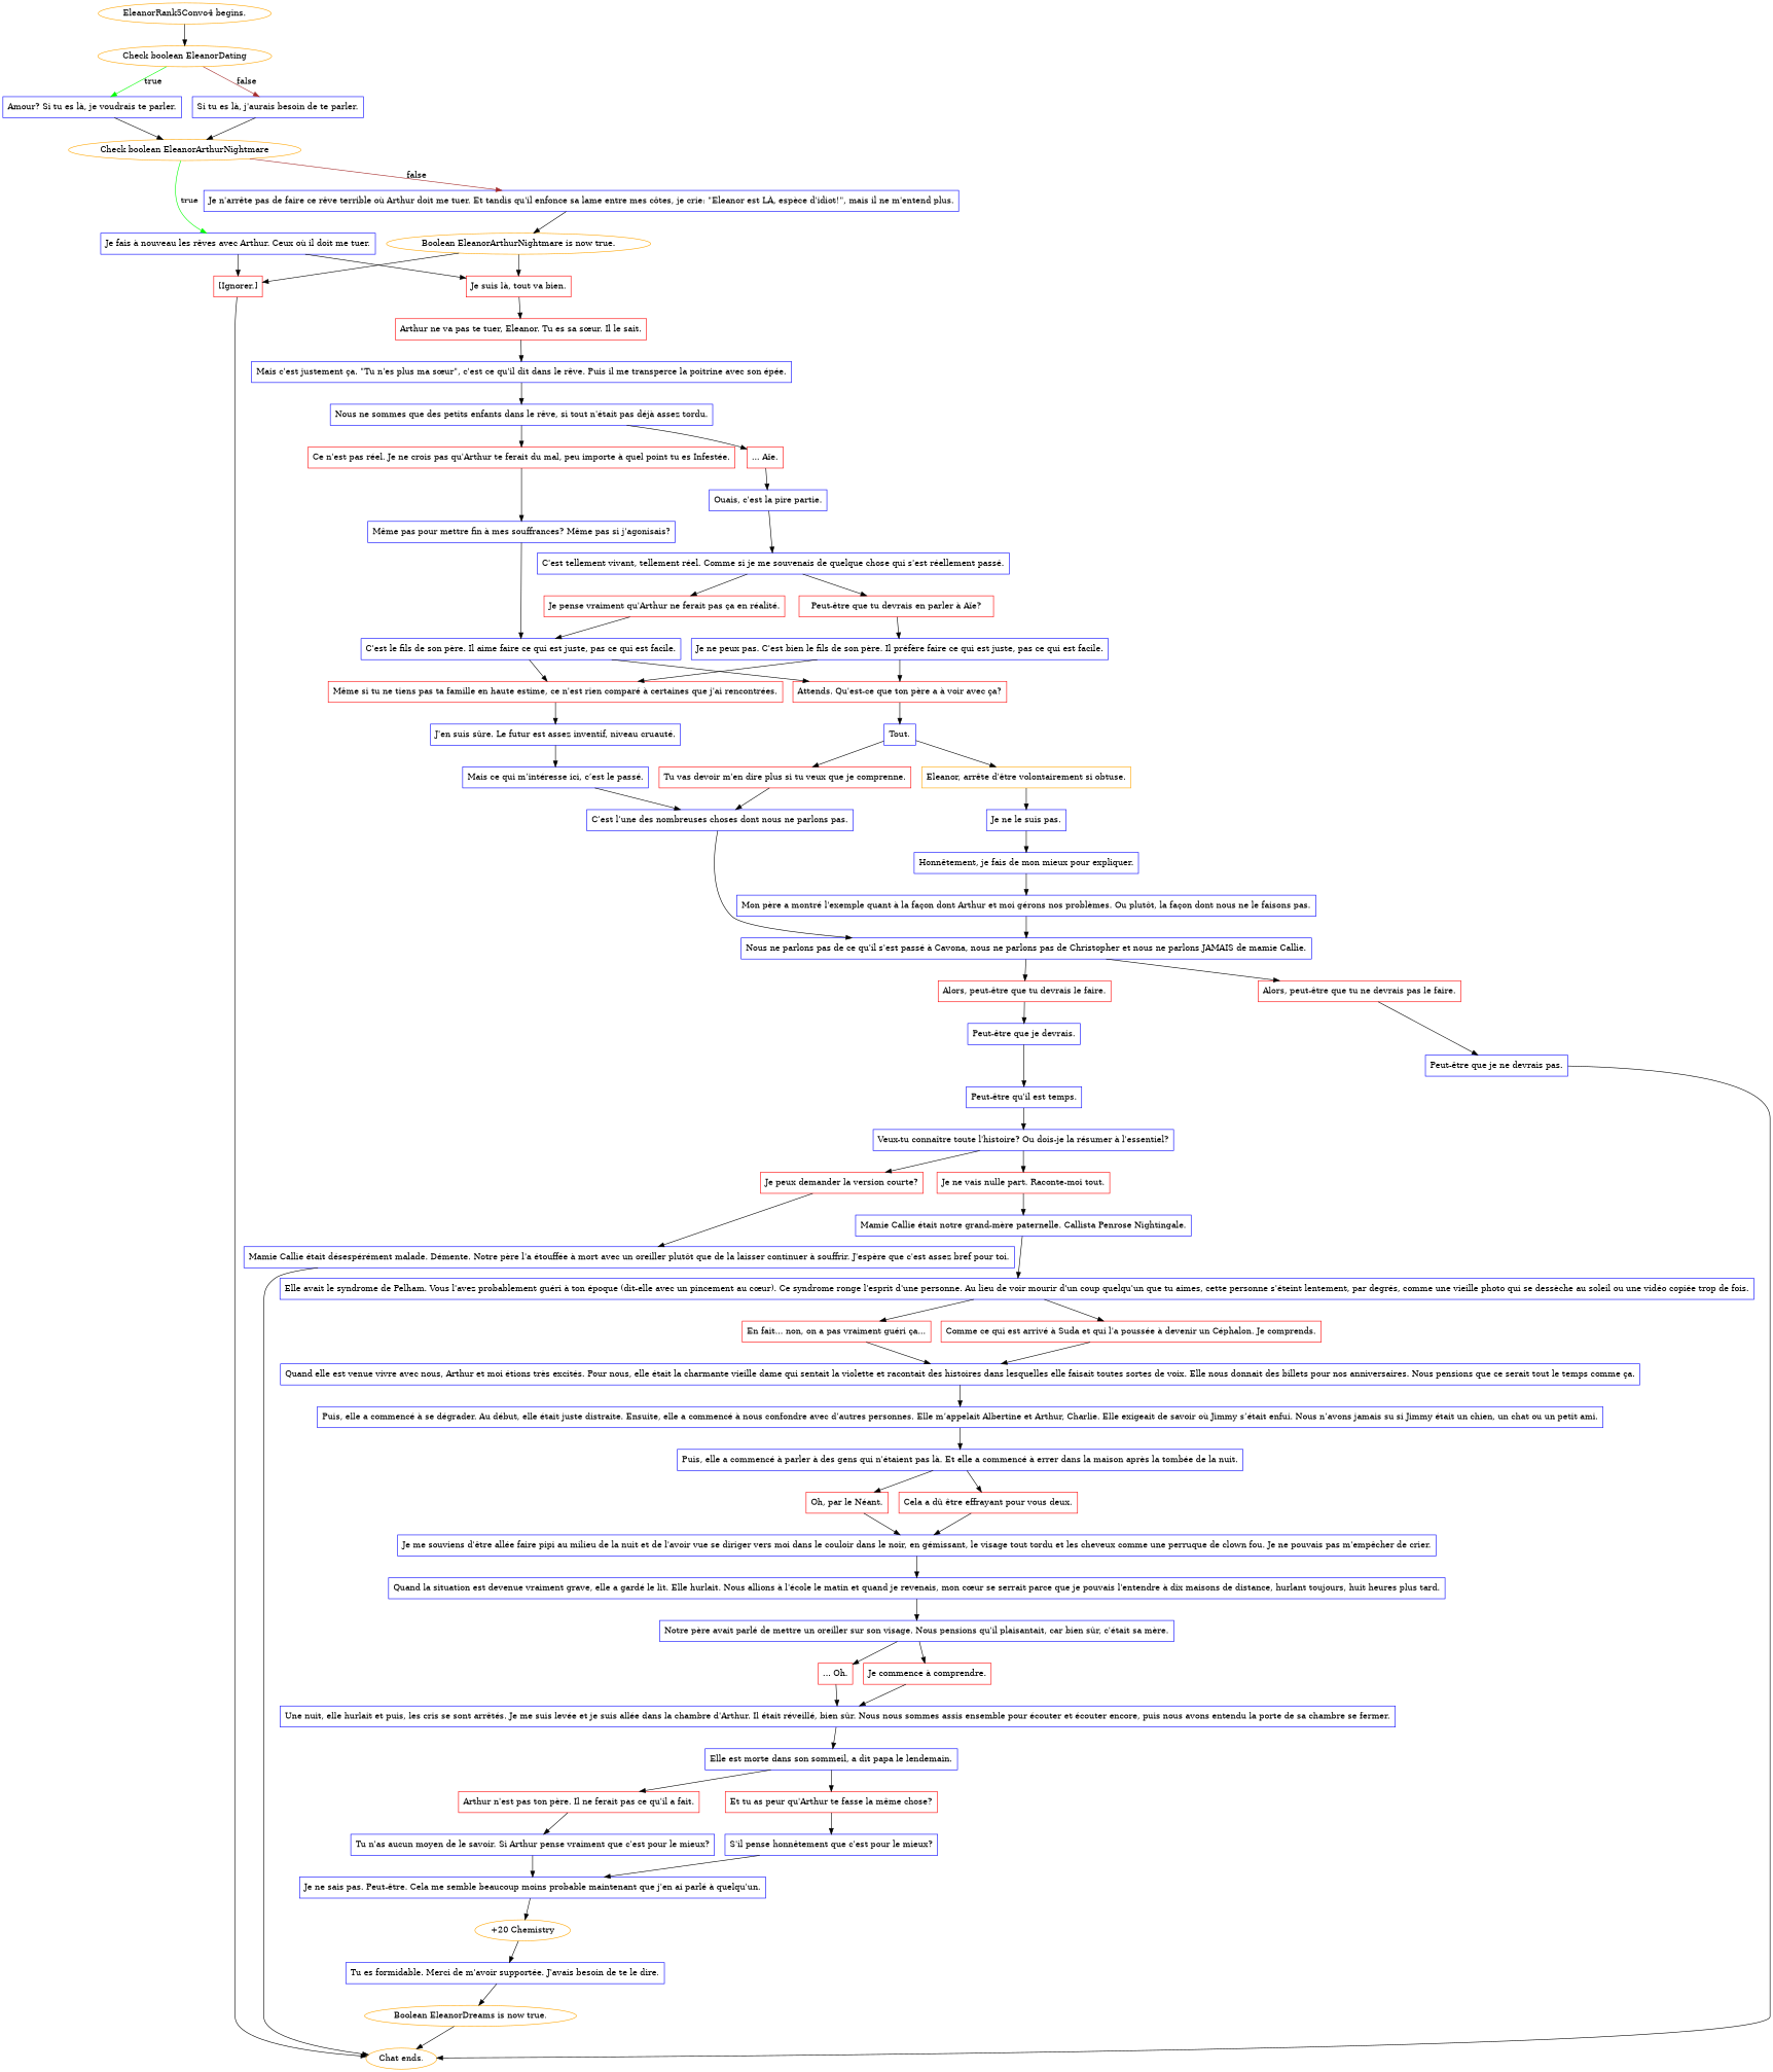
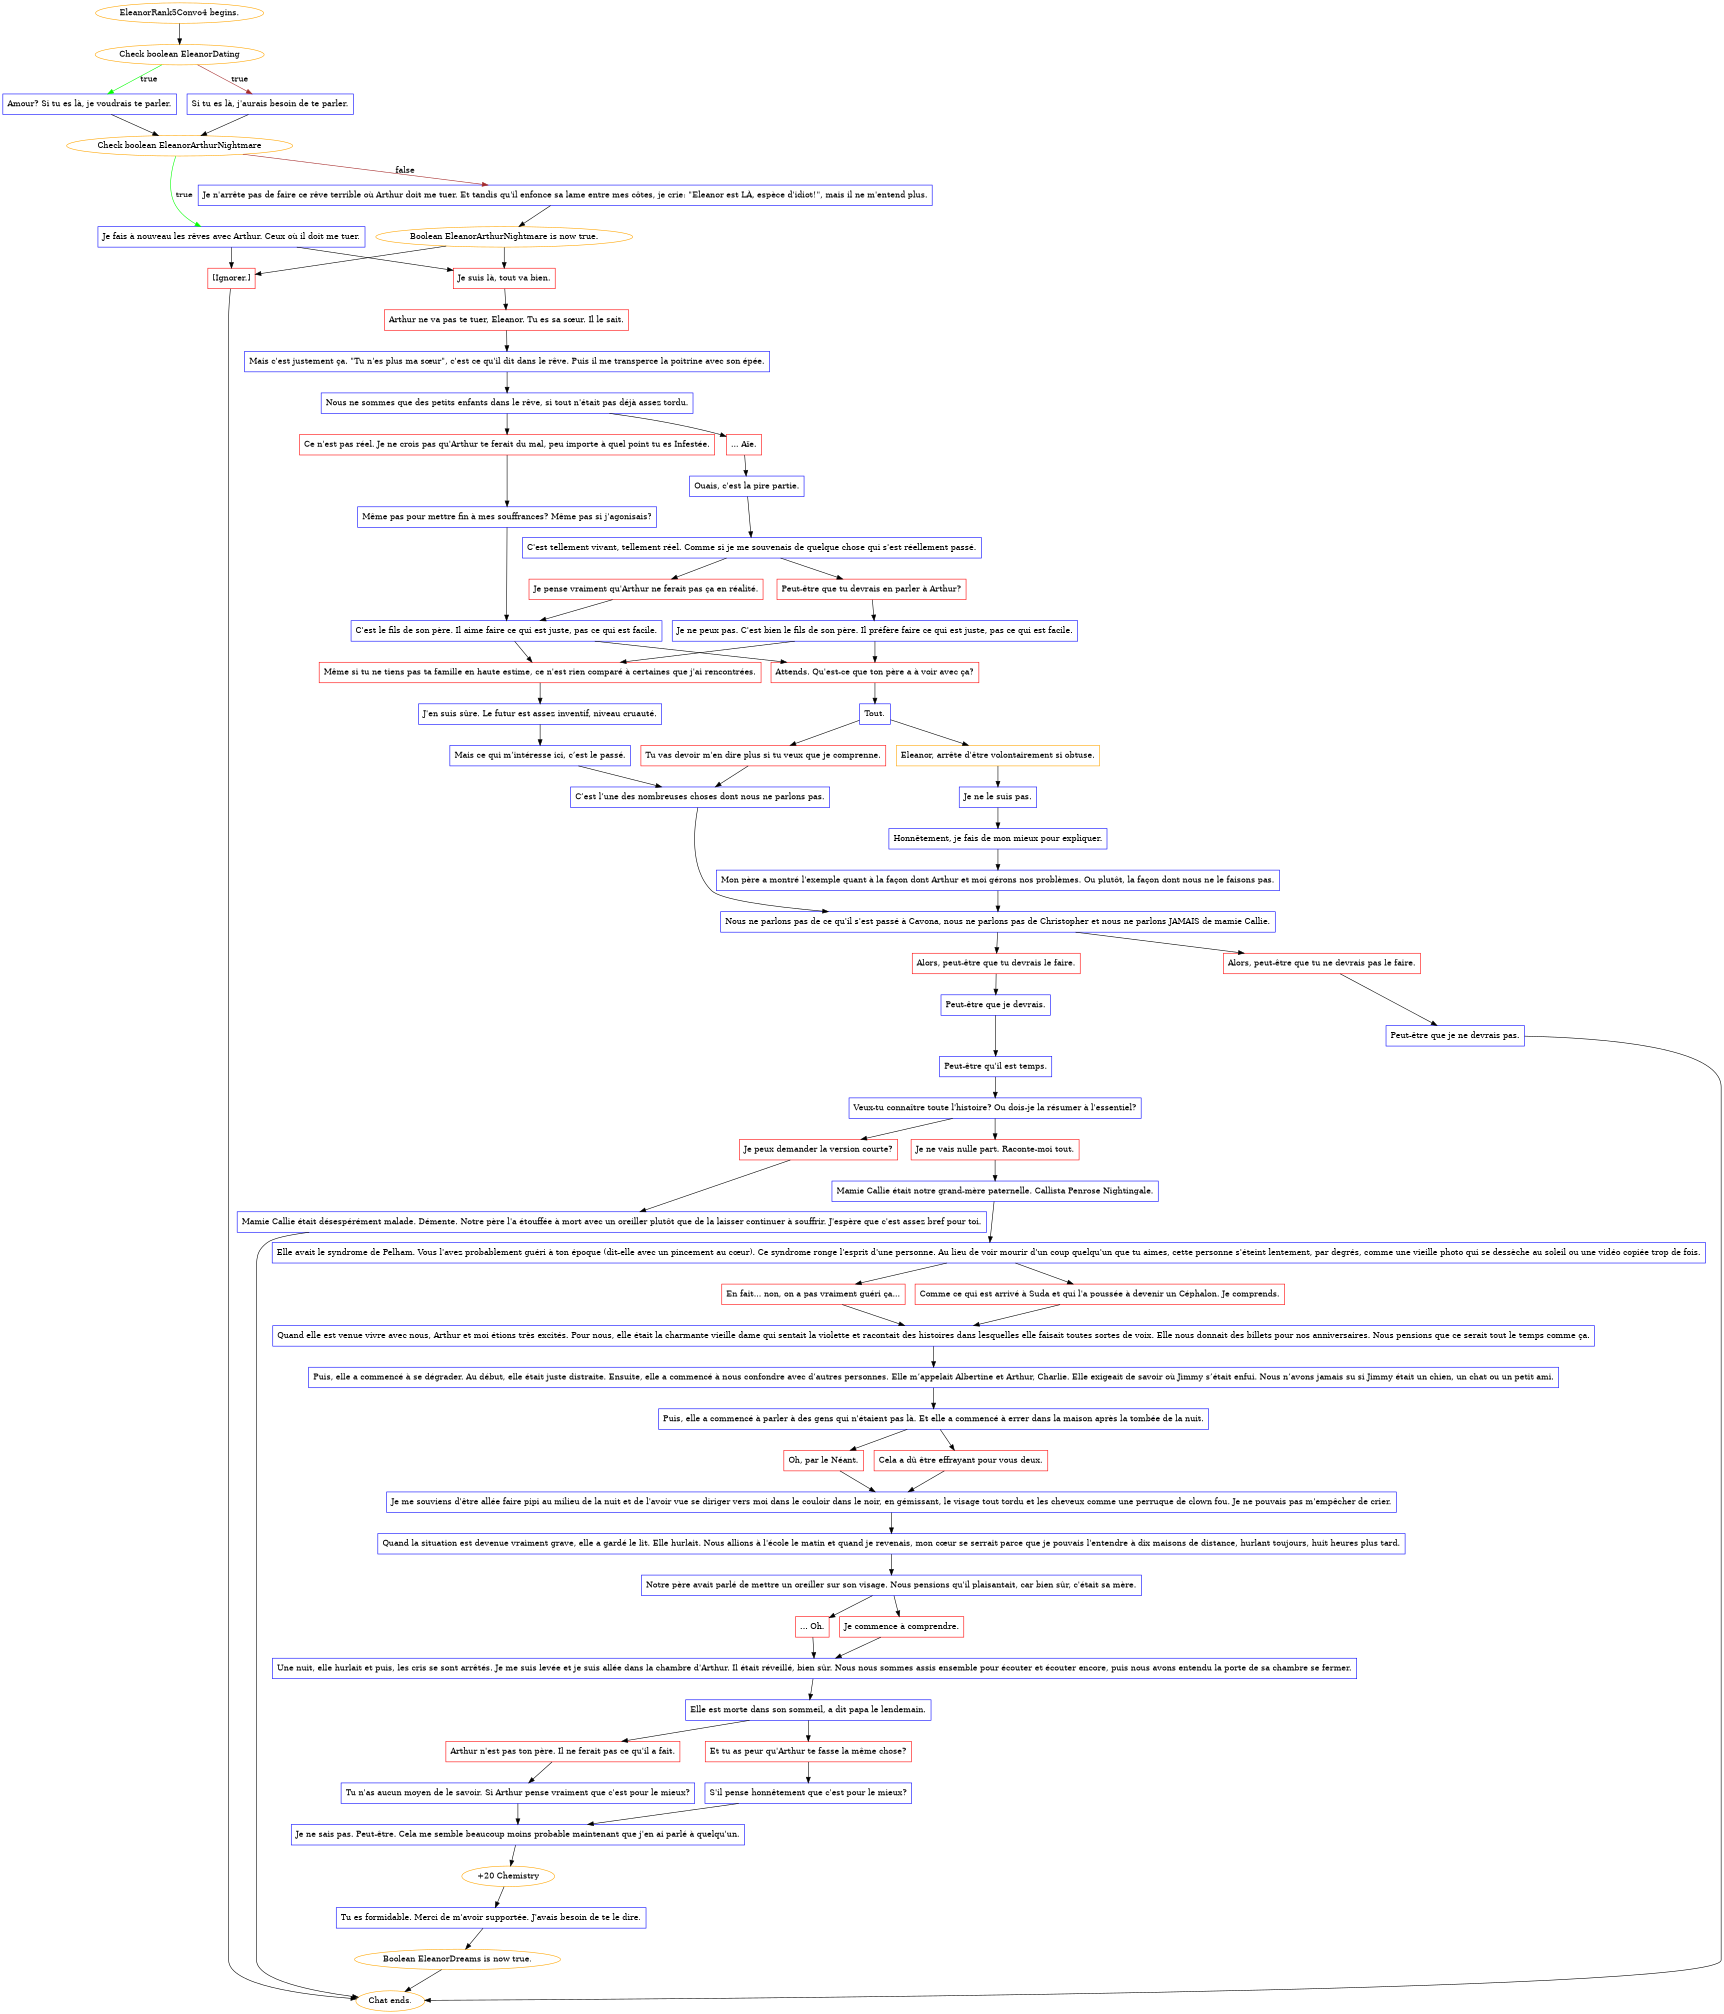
  digraph {
    node [color=blue shape=box]
    "EleanorRank5Convo4 begins." [color=orange shape=""]
    n2 [color=orange label="Check boolean EleanorDating" shape=""]
    n3 [label="Amour? Si tu es là, je voudrais te parler."]
    n4 [label="Si tu es là, j'aurais besoin de te parler."]
    n5 [color=orange label="Check boolean EleanorArthurNightmare" shape=""]
    n6 [label="Je fais à nouveau les rêves avec Arthur. Ceux où il doit me tuer."]
    n7 [label="Je n'arrête pas de faire ce rêve terrible où Arthur doit me tuer. Et tandis qu'il enfonce sa lame entre mes côtes, je crie: \"Eleanor est LÀ, espèce d'idiot!\", mais il ne m'entend plus."]
    n8 [color=red label="Je suis là, tout va bien."]
    n9 [color=red label="[Ignorer.]"]
    n10 [color=orange label="Boolean EleanorArthurNightmare is now true." shape=""]
    n11 [color=red label="Arthur ne va pas te tuer, Eleanor. Tu es sa sœur. Il le sait."]
    "Chat ends." [color=orange shape=""]
    n13 [label="Mais c'est justement ça. \"Tu n'es plus ma sœur\", c'est ce qu'il dit dans le rêve. Puis il me transperce la poitrine avec son épée."]
    n14 [label="Nous ne sommes que des petits enfants dans le rêve, si tout n'était pas déjà assez tordu."]
    n15 [color=red label="Ce n'est pas réel. Je ne crois pas qu'Arthur te ferait du mal, peu importe à quel point tu es Infestée."]
    n16 [color=red label="... Aïe."]
    n17 [label="Même pas pour mettre fin à mes souffrances? Même pas si j'agonisais?"]
    n18 [label="Ouais, c'est la pire partie."]
    n19 [label="C'est le fils de son père. Il aime faire ce qui est juste, pas ce qui est facile."]
    n20 [label="C'est tellement vivant, tellement réel. Comme si je me souvenais de quelque chose qui s'est réellement passé."]
    n21 [color=red label="Même si tu ne tiens pas ta famille en haute estime, ce n'est rien comparé à certaines que j'ai rencontrées."]
    n22 [color=red label="Attends. Qu'est-ce que ton père a à voir avec ça?"]
    n23 [color=red label="Je pense vraiment qu'Arthur ne ferait pas ça en réalité."]
-   n24 [color=red label="Peut-être que tu devrais en parler à Aïe?"]
+   n24 [color=red label="Peut-être que tu devrais en parler à Arthur?"]
    n25 [label="J'en suis sûre. Le futur est assez inventif, niveau cruauté."]
    n26 [label="Tout."]
    n27 [label="Je ne peux pas. C'est bien le fils de son père. Il préfère faire ce qui est juste, pas ce qui est facile."]
    n28 [label="Mais ce qui m’intéresse ici, c’est le passé."]
    n29 [color=red label="Tu vas devoir m'en dire plus si tu veux que je comprenne."]
    n30 [color=orange label="Eleanor, arrête d'être volontairement si obtuse."]
    n31 [label="C’est l’une des nombreuses choses dont nous ne parlons pas."]
    n32 [label="Je ne le suis pas."]
    n33 [label="Nous ne parlons pas de ce qu'il s'est passé à Cavona, nous ne parlons pas de Christopher et nous ne parlons JAMAIS de mamie Callie."]
    n34 [label="Honnêtement, je fais de mon mieux pour expliquer."]
    n35 [color=red label="Alors, peut-être que tu ne devrais pas le faire."]
    n36 [color=red label="Alors, peut-être que tu devrais le faire."]
    n37 [label="Mon père a montré l'exemple quant à la façon dont Arthur et moi gérons nos problèmes. Ou plutôt, la façon dont nous ne le faisons pas."]
    n38 [label="Peut-être que je ne devrais pas."]
    n39 [label="Peut-être que je devrais."]
    n40 [label="Peut-être qu'il est temps."]
    n41 [label="Veux-tu connaître toute l'histoire? Ou dois-je la résumer à l'essentiel?"]
    n42 [color=red label="Je ne vais nulle part. Raconte-moi tout."]
    n43 [color=red label="Je peux demander la version courte?"]
    n44 [label="Mamie Callie était notre grand-mère paternelle. Callista Penrose Nightingale."]
    n45 [label="Mamie Callie était désespérément malade. Démente. Notre père l'a étouffée à mort avec un oreiller plutôt que de la laisser continuer à souffrir. J'espère que c'est assez bref pour toi."]
    n46 [label="Elle avait le syndrome de Pelham. Vous l'avez probablement guéri à ton époque (dit-elle avec un pincement au cœur). Ce syndrome ronge l'esprit d'une personne. Au lieu de voir mourir d'un coup quelqu'un que tu aimes, cette personne s'éteint lentement, par degrés, comme une vieille photo qui se dessèche au soleil ou une vidéo copiée trop de fois."]
    n47 [color=red label="Comme ce qui est arrivé à Suda et qui l'a poussée à devenir un Céphalon. Je comprends."]
    n48 [color=red label="En fait... non, on a pas vraiment guéri ça..."]
    n49 [label="Quand elle est venue vivre avec nous, Arthur et moi étions très excités. Pour nous, elle était la charmante vieille dame qui sentait la violette et racontait des histoires dans lesquelles elle faisait toutes sortes de voix. Elle nous donnait des billets pour nos anniversaires. Nous pensions que ce serait tout le temps comme ça."]
    n50 [label="Puis, elle a commencé à se dégrader. Au début, elle était juste distraite. Ensuite, elle a commencé à nous confondre avec d’autres personnes. Elle m’appelait Albertine et Arthur, Charlie. Elle exigeait de savoir où Jimmy s’était enfui. Nous n’avons jamais su si Jimmy était un chien, un chat ou un petit ami."]
    n51 [label="Puis, elle a commencé à parler à des gens qui n'étaient pas là. Et elle a commencé à errer dans la maison après la tombée de la nuit."]
    n52 [color=red label="Cela a dû être effrayant pour vous deux."]
    n53 [color=red label="Oh, par le Néant."]
    n54 [label="Je me souviens d'être allée faire pipi au milieu de la nuit et de l'avoir vue se diriger vers moi dans le couloir dans le noir, en gémissant, le visage tout tordu et les cheveux comme une perruque de clown fou. Je ne pouvais pas m'empêcher de crier."]
    n55 [label="Quand la situation est devenue vraiment grave, elle a gardé le lit. Elle hurlait. Nous allions à l'école le matin et quand je revenais, mon cœur se serrait parce que je pouvais l'entendre à dix maisons de distance, hurlant toujours, huit heures plus tard."]
    n56 [label="Notre père avait parlé de mettre un oreiller sur son visage. Nous pensions qu'il plaisantait, car bien sûr, c'était sa mère."]
    n57 [color=red label="Je commence à comprendre."]
    n58 [color=red label="... Oh."]
    n59 [label="Une nuit, elle hurlait et puis, les cris se sont arrêtés. Je me suis levée et je suis allée dans la chambre d'Arthur. Il était réveillé, bien sûr. Nous nous sommes assis ensemble pour écouter et écouter encore, puis nous avons entendu la porte de sa chambre se fermer."]
    n60 [label="Elle est morte dans son sommeil, a dit papa le lendemain."]
    n61 [color=red label="Et tu as peur qu'Arthur te fasse la même chose?"]
    n62 [color=red label="Arthur n'est pas ton père. Il ne ferait pas ce qu'il a fait."]
    n63 [label="S'il pense honnêtement que c'est pour le mieux?"]
    n64 [label="Tu n'as aucun moyen de le savoir. Si Arthur pense vraiment que c'est pour le mieux?"]
    n65 [label="Je ne sais pas. Peut-être. Cela me semble beaucoup moins probable maintenant que j'en ai parlé à quelqu'un."]
    n66 [color=orange label="+20 Chemistry" shape=""]
    n67 [label="Tu es formidable. Merci de m'avoir supportée. J'avais besoin de te le dire."]
    n68 [color=orange label="Boolean EleanorDreams is now true." shape=""]
    "EleanorRank5Convo4 begins." -> n2
    n2 -> n3 [color=green label=true]
-   n2 -> n4 [color=brown label=false]
+   n2 -> n4 [color=brown label=true]
    n3 -> n5
    n4 -> n5
    n5 -> n6 [color=green label=true]
    n5 -> n7 [color=brown label=false]
    n6 -> n8
    n6 -> n9
    n7 -> n10
    n8 -> n11
    n9 -> "Chat ends."
    n10 -> n8
    n10 -> n9
    n11 -> n13
    n13 -> n14
    n14 -> n15
    n14 -> n16
    n15 -> n17
    n16 -> n18
    n17 -> n19
    n18 -> n20
    n19 -> n21
    n19 -> n22
    n20 -> n23
    n20 -> n24
    n21 -> n25
    n22 -> n26
    n23 -> n19
    n24 -> n27
    n25 -> n28
    n26 -> n29
    n26 -> n30
    n27 -> n21
    n27 -> n22
    n28 -> n31
    n29 -> n31
    n30 -> n32
    n31 -> n33
    n32 -> n34
    n33 -> n35
    n33 -> n36
    n34 -> n37
    n35 -> n38
    n36 -> n39
    n37 -> n33
    n38 -> "Chat ends."
    n39 -> n40
    n40 -> n41
    n41 -> n42
    n41 -> n43
    n42 -> n44
    n43 -> n45
    n44 -> n46
    n45 -> "Chat ends."
    n46 -> n47
    n46 -> n48
    n47 -> n49
    n48 -> n49
    n49 -> n50
    n50 -> n51
    n51 -> n52
    n51 -> n53
    n52 -> n54
    n53 -> n54
    n54 -> n55
    n55 -> n56
    n56 -> n57
    n56 -> n58
    n57 -> n59
    n58 -> n59
    n59 -> n60
    n60 -> n61
    n60 -> n62
    n61 -> n63
    n62 -> n64
    n63 -> n65
    n64 -> n65
    n65 -> n66
    n66 -> n67
    n67 -> n68
    n68 -> "Chat ends."
  }
